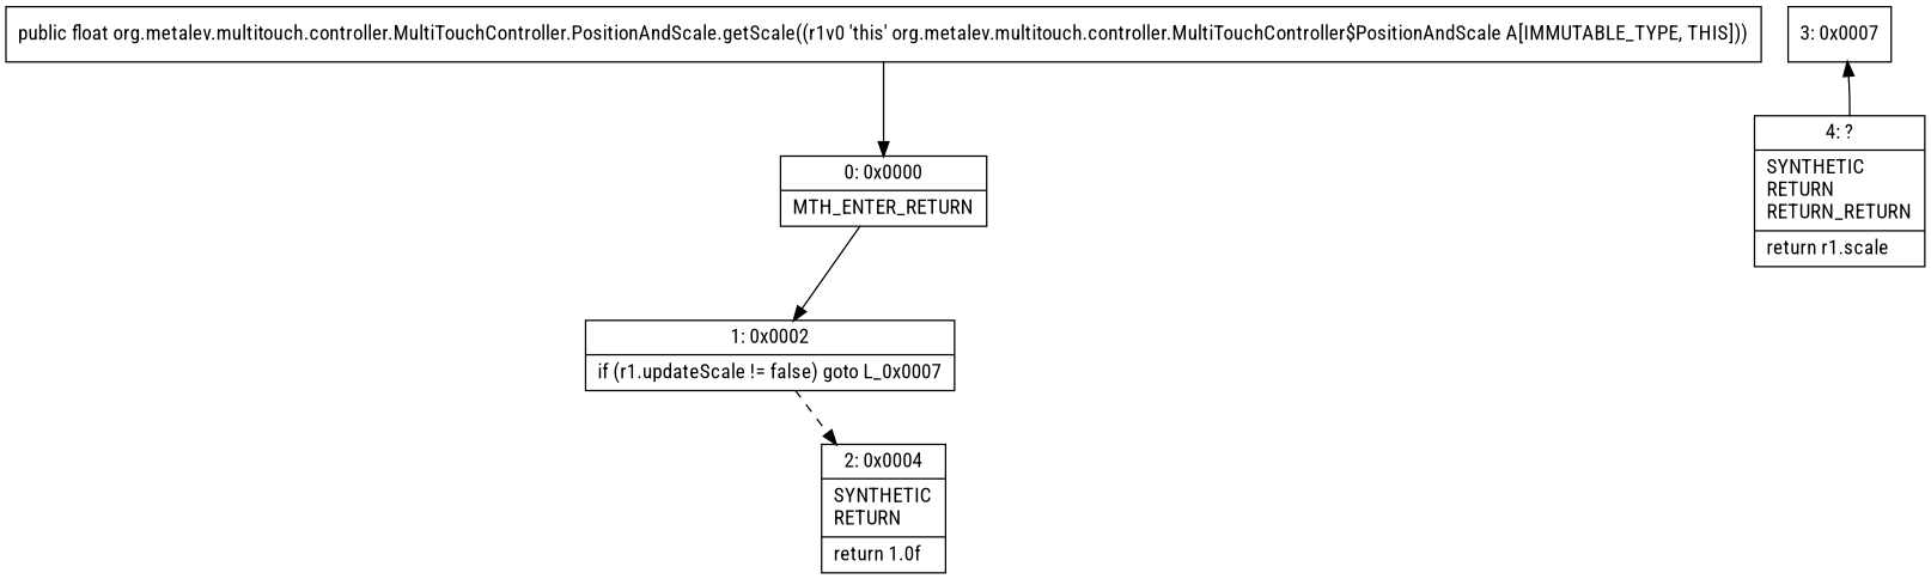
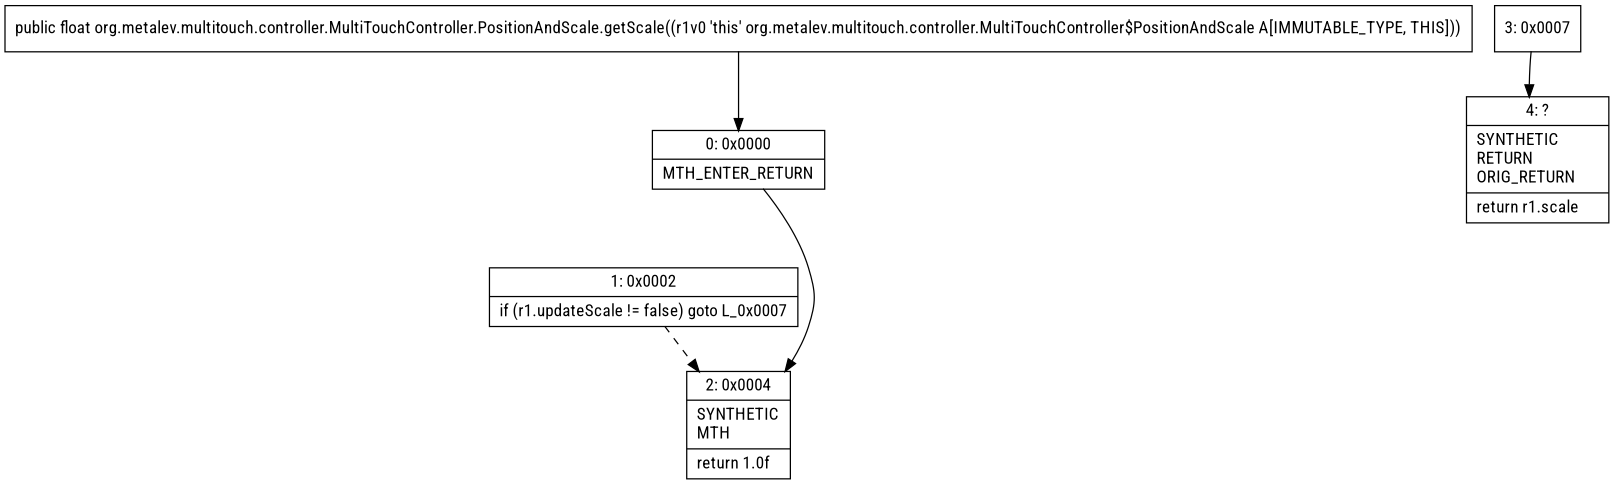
  digraph {
    fontname="Roboto Condensed"
    node [fontname="Roboto Condensed" shape=record]
    edge [fontname="Roboto Condensed"]
    n1 [label="{0\:\ 0x0000|MTH_ENTER_RETURN\l}"]
    n2 [label="{1\:\ 0x0002|if (r1.updateScale != false) goto L_0x0007\l}"]
-   n3 [label="{2\:\ 0x0004|SYNTHETIC\lRETURN\l|return 1.0f\l}"]
+   n3 [label="{2\:\ 0x0004|SYNTHETIC\lMTH\l|return 1.0f\l}"]
    n4 [label="{3\:\ 0x0007}"]
-   n5 [label="{4\:\ ?|SYNTHETIC\lRETURN\lRETURN_RETURN\l|return r1.scale\l}"]
+   n5 [label="{4\:\ ?|SYNTHETIC\lRETURN\lORIG_RETURN\l|return r1.scale\l}"]
    n6 [label="{public float org.metalev.multitouch.controller.MultiTouchController.PositionAndScale.getScale((r1v0 'this' org.metalev.multitouch.controller.MultiTouchController$PositionAndScale A[IMMUTABLE_TYPE, THIS])) }"]
-   n1 -> n2
+   n1 -> n3
    n2 -> n3 [style=dashed]
-   n5 -> n4
+   n4 -> n5
    n6 -> n1
  }
